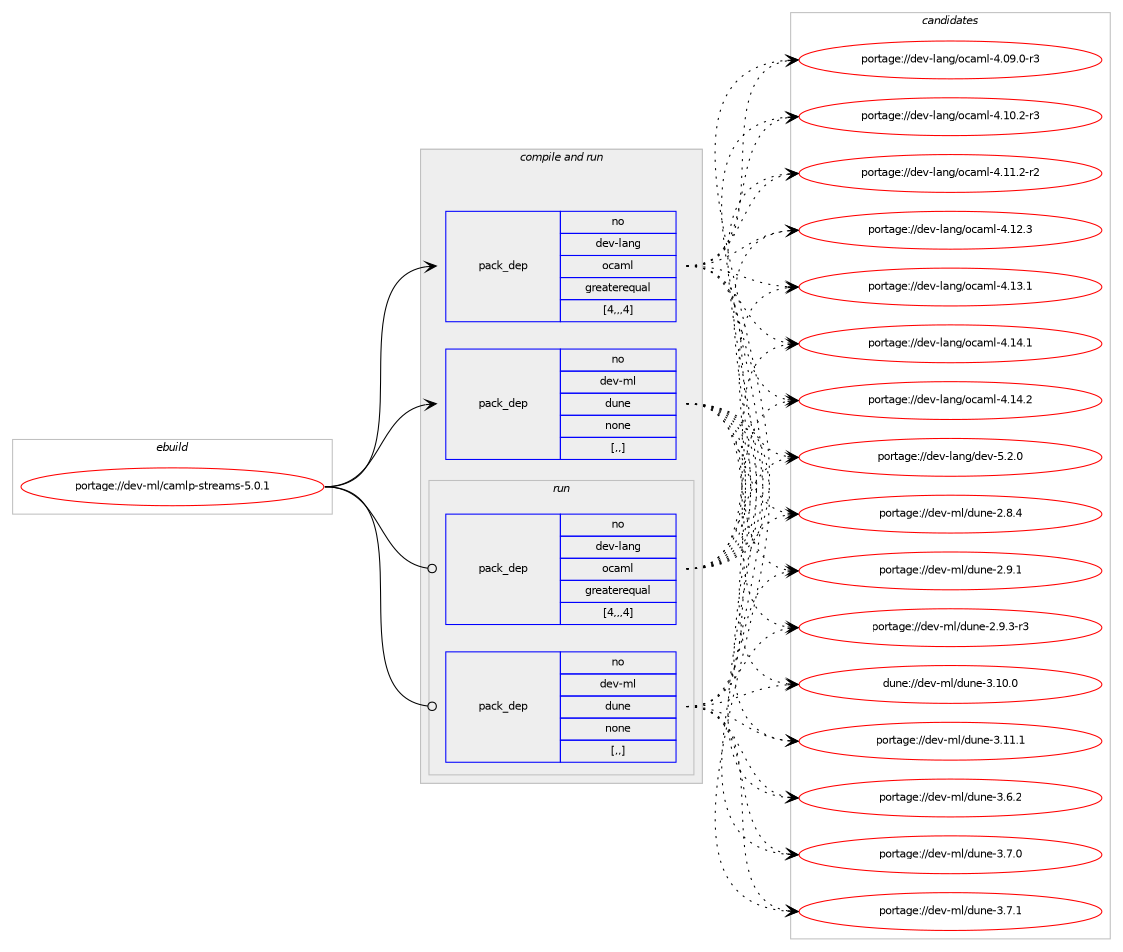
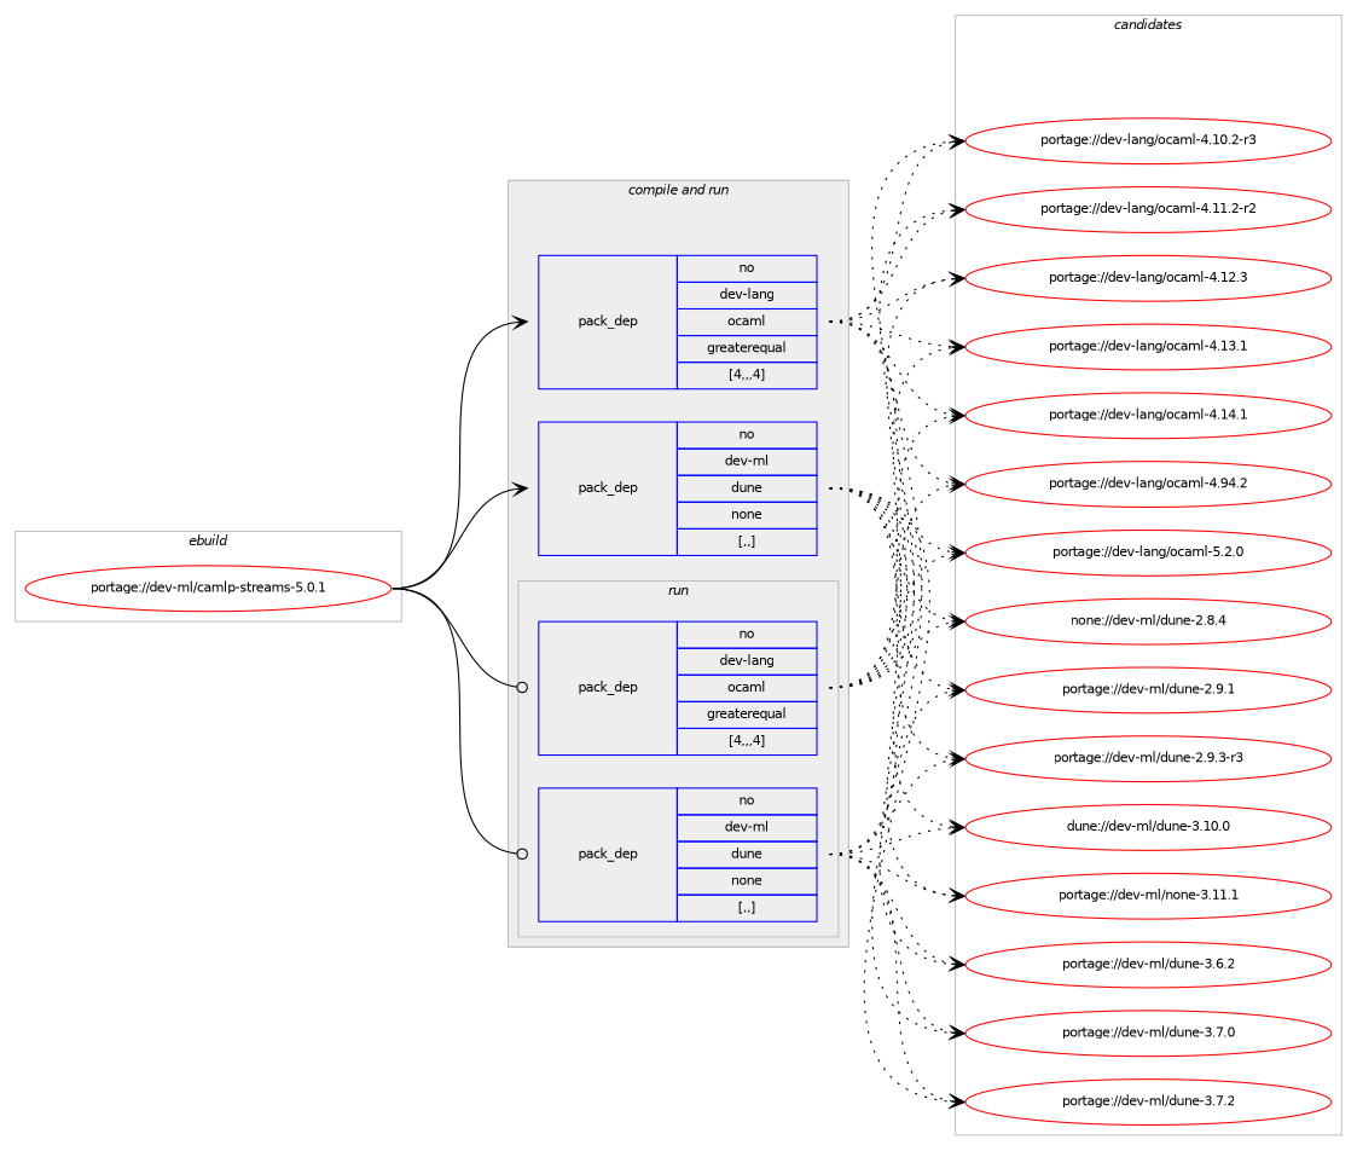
  digraph {
    compound=true
    concentrate=true
    fontname=Helvetica
    fontsize=10
    newrank=true
    rankdir=LR
    ranksep=1.5
    node [color=red fontname=Helvetica fontsize=10]
    edge [arrowhead=vee headport=w style=dotted tailport=e weight=100]
    n1 [label="portage://dev-ml/camlp-streams-5.0.1" width=4]
    n2 [color=blue label=<<TABLE BORDER="0" CELLBORDER="1" CELLSPACING="0" CELLPADDING="4" WIDTH="220"><TR><TD ROWSPAN="6" CELLPADDING="30">pack_dep</TD></TR><TR><TD WIDTH="110">no</TD></TR><TR><TD>dev-lang</TD></TR><TR><TD>ocaml</TD></TR><TR><TD>greaterequal</TD></TR><TR><TD>[4,,,4]</TD></TR></TABLE>> shape=none]
    n3 [color=blue label=<<TABLE BORDER="0" CELLBORDER="1" CELLSPACING="0" CELLPADDING="4" WIDTH="220"><TR><TD ROWSPAN="6" CELLPADDING="30">pack_dep</TD></TR><TR><TD WIDTH="110">no</TD></TR><TR><TD>dev-ml</TD></TR><TR><TD>dune</TD></TR><TR><TD>none</TD></TR><TR><TD>[,,]</TD></TR></TABLE>> shape=none]
    n4 [color=blue label=<<TABLE BORDER="0" CELLBORDER="1" CELLSPACING="0" CELLPADDING="4" WIDTH="220"><TR><TD ROWSPAN="6" CELLPADDING="30">pack_dep</TD></TR><TR><TD WIDTH="110">no</TD></TR><TR><TD>dev-lang</TD></TR><TR><TD>ocaml</TD></TR><TR><TD>greaterequal</TD></TR><TR><TD>[4,,,4]</TD></TR></TABLE>> shape=none]
    n5 [color=blue label=<<TABLE BORDER="0" CELLBORDER="1" CELLSPACING="0" CELLPADDING="4" WIDTH="220"><TR><TD ROWSPAN="6" CELLPADDING="30">pack_dep</TD></TR><TR><TD WIDTH="110">no</TD></TR><TR><TD>dev-ml</TD></TR><TR><TD>dune</TD></TR><TR><TD>none</TD></TR><TR><TD>[,,]</TD></TR></TABLE>> shape=none]
-   n6 [label="portage://dev-lang/ocaml-4.09.0-r3" width=4]
    n7 [label="portage://dev-lang/ocaml-4.10.2-r3" width=4]
    n8 [label="portage://dev-lang/ocaml-4.11.2-r2" width=4]
    n9 [label="portage://dev-lang/ocaml-4.12.3" width=4]
    n10 [label="portage://dev-lang/ocaml-4.13.1" width=4]
    n11 [label="portage://dev-lang/ocaml-4.14.1" width=4]
-   n12 [label="portage://dev-lang/ocaml-4.14.2" width=4]
-   n13 [label="portage://dev-lang/dev-5.2.0" width=4]
-   n14 [label="portage://dev-ml/dune-2.8.4" width=4]
+   n12 [label="portage://dev-lang/ocaml-4.94.2" width=4]
+   n13 [label="portage://dev-lang/ocaml-5.2.0" width=4]
+   n14 [label="none://dev-ml/dune-2.8.4" width=4]
    n15 [label="portage://dev-ml/dune-2.9.1" width=4]
    n16 [label="portage://dev-ml/dune-2.9.3-r3" width=4]
    n17 [label="dune://dev-ml/dune-3.10.0" width=4]
-   n18 [label="portage://dev-ml/dune-3.11.1" width=4]
+   n18 [label="portage://dev-ml/none-3.11.1" width=4]
    n19 [label="portage://dev-ml/dune-3.6.2" width=4]
    n20 [label="portage://dev-ml/dune-3.7.0" width=4]
-   n21 [label="portage://dev-ml/dune-3.7.1" width=4]
+   n21 [label="portage://dev-ml/dune-3.7.2" width=4]
    subgraph cluster_1 {
      color=gray
      label=<<i>ebuild</i>>
      rank=same
      n1
    }
    subgraph cluster_2 {
      color=gray
      label=<<i>dependencies</i>>
      subgraph cluster_3 {
        color=gray
        fillcolor="#eeeeee"
        label=<<i>compile</i>>
        style=filled
        subgraph sub_4 {
          color=gray
          fillcolor="#eeeeee"
          label=<<i>compile</i>>
          style=filled
          n2
        }
        subgraph sub_5 {
          color=gray
          fillcolor="#eeeeee"
          label=<<i>compile</i>>
          style=filled
          n3
        }
      }
      subgraph cluster_6 {
        color=gray
        fillcolor="#eeeeee"
        label=<<i>compile and run</i>>
        style=filled
      }
      subgraph cluster_7 {
        color=gray
        fillcolor="#eeeeee"
        label=<<i>run</i>>
        style=filled
        subgraph sub_8 {
          color=gray
          fillcolor="#eeeeee"
          label=<<i>run</i>>
          style=filled
          n4
        }
        subgraph sub_9 {
          color=gray
          fillcolor="#eeeeee"
          label=<<i>run</i>>
          style=filled
          n5
        }
      }
    }
    subgraph cluster_10 {
      color=gray
      label=<<i>candidates</i>>
      rank=same
      subgraph sub_11 {
        color=black
        label=<<i>candidates</i>>
        nodesep=1
        rank=same
-       n6
        n7
        n8
        n9
        n10
        n11
        n12
        n13
      }
      subgraph sub_12 {
        color=black
        label=<<i>candidates</i>>
        nodesep=1
        rank=same
        n14
        n15
        n16
        n17
        n18
        n19
        n20
        n21
      }
      subgraph sub_13 {
        color=black
        label=<<i>candidates</i>>
        nodesep=1
        rank=same
-       n6
        n7
        n8
        n9
        n10
        n11
        n12
        n13
      }
      subgraph sub_14 {
        color=black
        label=<<i>candidates</i>>
        nodesep=1
        rank=same
        n14
        n15
        n16
        n17
        n18
        n19
        n20
        n21
      }
    }
    n1 -> n2 [style=solid weight=20]
    n1 -> n3 [style=solid weight=20]
    n1 -> n4 [arrowhead=odot style=solid weight=20]
    n1 -> n5 [arrowhead=odot style=solid weight=20]
-   n2 -> n6
    n2 -> n7
    n2 -> n8
    n2 -> n9
    n2 -> n10
    n2 -> n11
    n2 -> n12
    n2 -> n13
    n3 -> n14
    n3 -> n15
    n3 -> n16
    n3 -> n17
    n3 -> n18
    n3 -> n19
    n3 -> n20
    n3 -> n21
-   n4 -> n6
    n4 -> n7
    n4 -> n8
    n4 -> n9
    n4 -> n10
    n4 -> n11
    n4 -> n12
    n4 -> n13
    n5 -> n14
    n5 -> n15
    n5 -> n16
    n5 -> n17
    n5 -> n18
    n5 -> n19
    n5 -> n20
    n5 -> n21
  }
